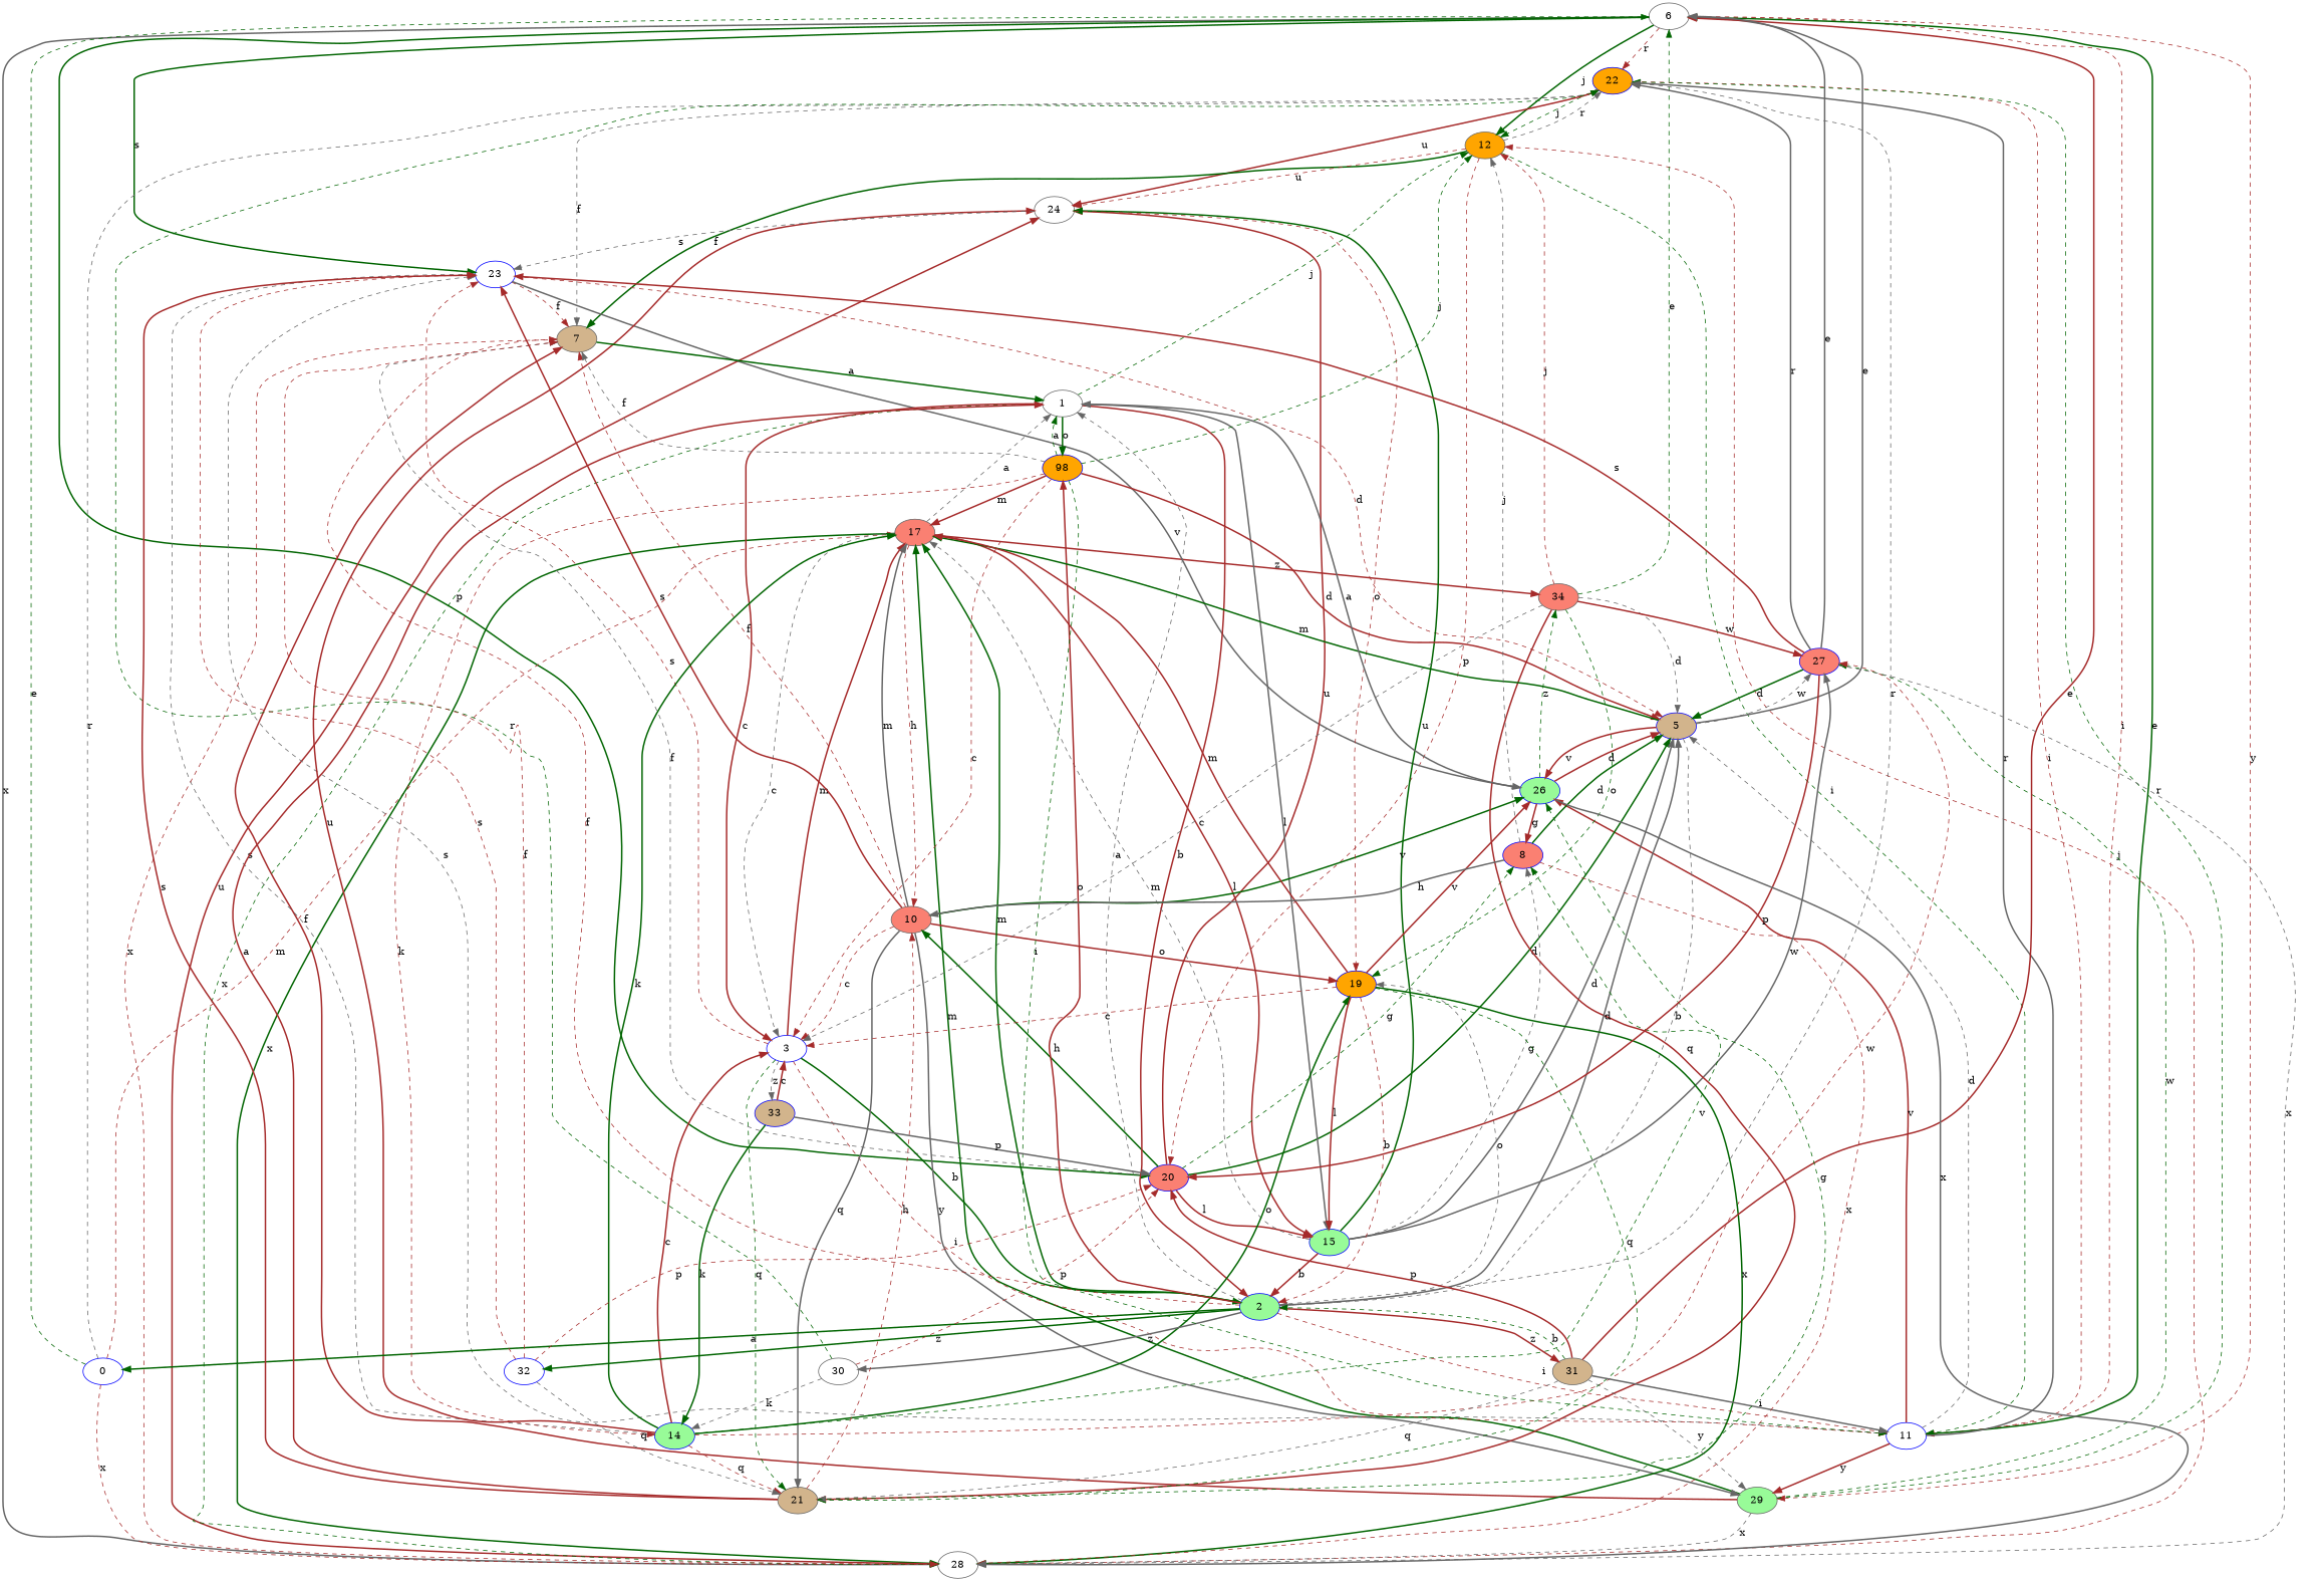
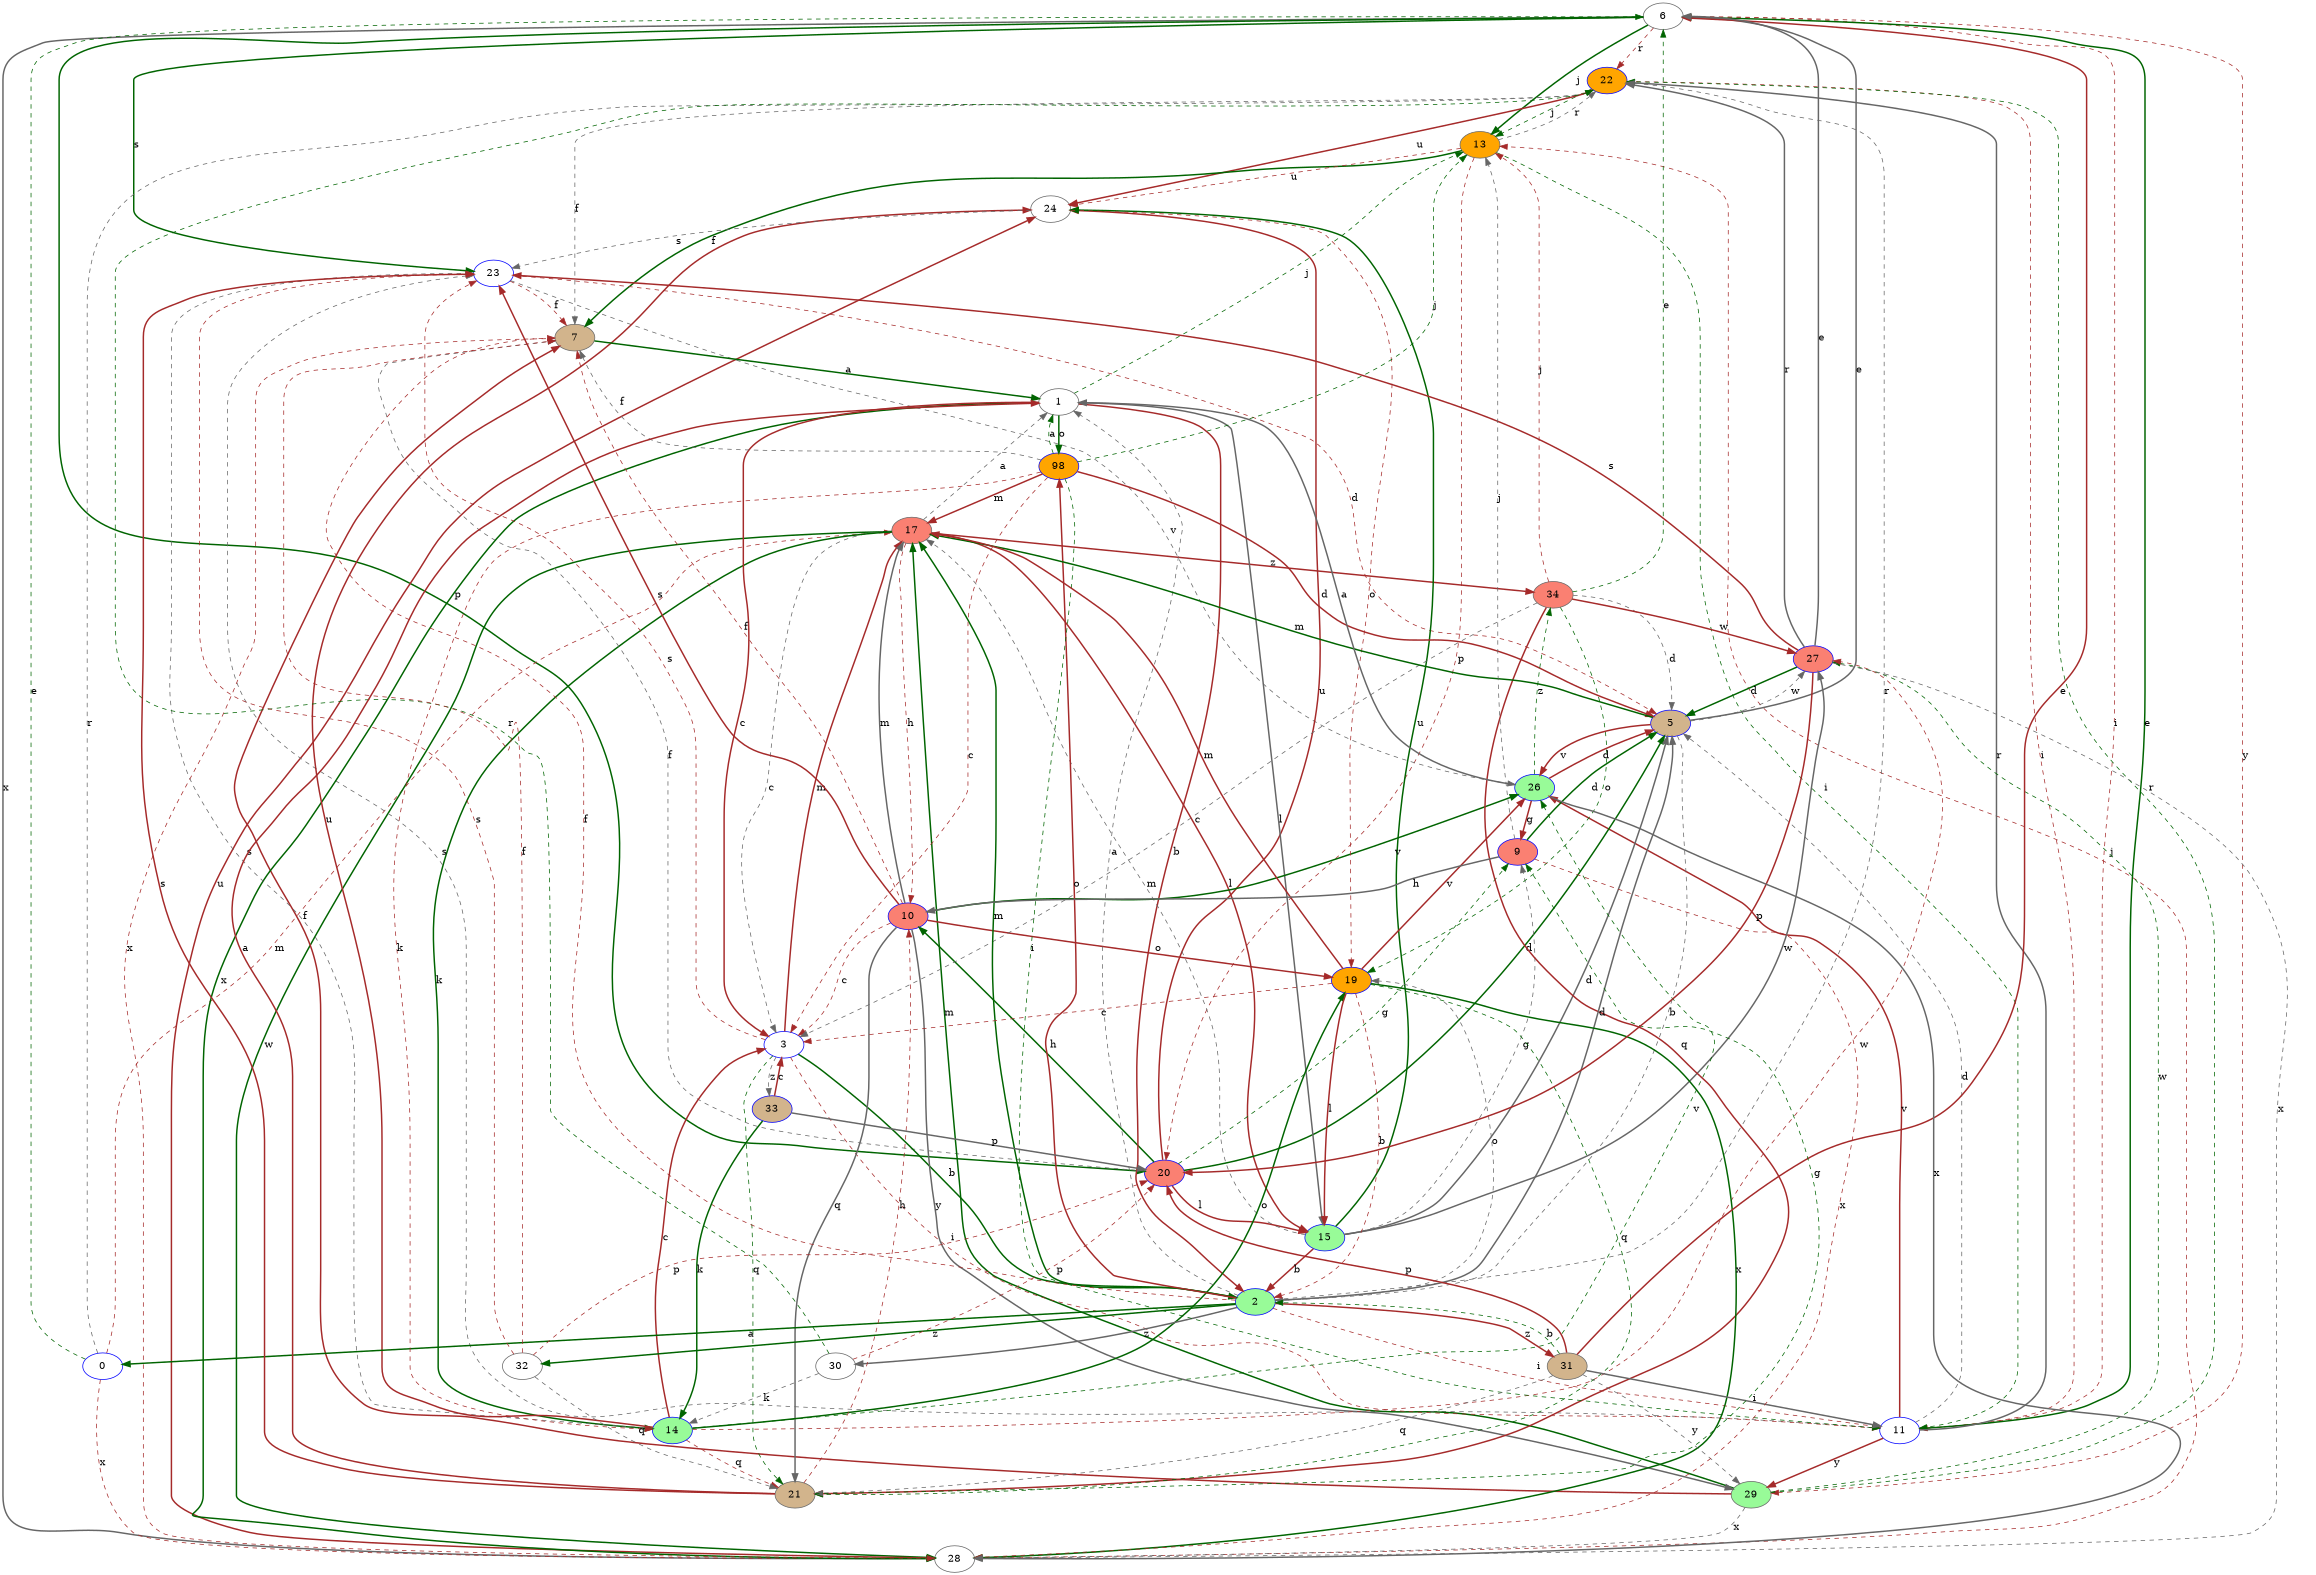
  strict digraph {
    node [color=blue fillcolor=white style=filled]
    edge [color=brown style=dashed]
    6 [color=gray40]
    0
    17 [color=gray40 fillcolor=salmon]
    22 [fillcolor=orange]
    28 [color=gray40]
-   12 [color=gray40 fillcolor=orange]
+   12 [color=gray40 fillcolor=orange label=13]
    11
    23
    20 [fillcolor=salmon]
    29 [color=gray40 fillcolor=palegreen]
    1 [color=gray40]
    3
    15 [fillcolor=palegreen]
-   10 [color=gray40 fillcolor=salmon]
+   10 [fillcolor=salmon]
    14 [fillcolor=palegreen]
    34 [color=gray40 fillcolor=salmon]
    7 [color=gray40 fillcolor=tan]
    24 [color=gray40]
    2 [fillcolor=palegreen]
    n20 [fillcolor=orange label=98]
    5 [fillcolor=tan]
    19 [fillcolor=orange]
    30 [color=gray40]
    31 [color=gray40 fillcolor=tan]
-   32
+   32 [color=gray40]
    21 [color=gray40 fillcolor=tan]
    33 [fillcolor=tan]
    27 [fillcolor=salmon]
-   8 [fillcolor=salmon]
+   8 [fillcolor=salmon label=9]
    26 [fillcolor=palegreen]
    6 -> 22 [label=r]
    6 -> 28 [color=gray40 label=x style=bold]
    6 -> 12 [color=darkgreen label=j style=bold]
    6 -> 11 [label=i]
    6 -> 23 [color=darkgreen label=s style=bold]
    6 -> 20 [color=darkgreen label=p style=bold]
    6 -> 29 [label=y]
    0 -> 6 [color=darkgreen label=e]
    0 -> 17 [label=m]
    0 -> 22 [color=gray40 label=r]
    0 -> 28 [label=x]
-   17 -> 28 [color=darkgreen label=x style=bold]
+   17 -> 28 [color=darkgreen label=w style=bold]
    17 -> 1 [color=gray40 label=a]
    17 -> 3 [color=gray40 label=c]
    17 -> 15 [label=l style=bold]
    17 -> 10 [label=h]
-   14 -> 17 [color=darkgreen label=k style=bold]
+   17 -> 14 [color=darkgreen label=k style=bold]
    17 -> 34 [label=z style=bold]
    22 -> 12 [color=darkgreen label=j]
    22 -> 11 [label=i]
    22 -> 7 [color=gray40 label=f]
    22 -> 24 [label=u style=bold]
    28 -> 12 [label=j]
    28 -> 24 [label=u style=bold]
    12 -> 22 [color=gray40 label=r]
    12 -> 11 [color=darkgreen label=i]
    12 -> 20 [label=p]
    12 -> 7 [color=darkgreen label=f style=bold]
    12 -> 24 [label=u]
    11 -> 6 [color=darkgreen label=e style=bold]
    11 -> 22 [color=gray40 label=r style=bold]
    11 -> 23 [color=gray40 label=s]
    11 -> 29 [label=y style=bold]
    11 -> 5 [color=gray40 label=d]
    11 -> 26 [label=v style=bold]
    23 -> 7 [label=f]
    23 -> 5 [label=d]
-   23 -> 26 [color=gray40 label=v style=bold]
+   23 -> 26 [color=gray40 label=v]
    20 -> 15 [label=l style=bold]
    20 -> 10 [color=darkgreen label=h style=bold]
    20 -> 7 [color=gray40 label=f]
    20 -> 24 [label=u style=bold]
    20 -> 5 [color=darkgreen label=d style=bold]
    20 -> 8 [color=darkgreen label=g]
    29 -> 17 [color=darkgreen label=m style=bold]
    29 -> 22 [color=darkgreen label=r]
    29 -> 28 [color=gray40 label=x]
    29 -> 7 [label=f style=bold]
    29 -> 27 [color=darkgreen label=w]
-   1 -> 28 [color=darkgreen label=x]
+   1 -> 28 [color=darkgreen label=x style=bold]
    1 -> 12 [color=darkgreen label=j]
    1 -> 3 [label=c style=bold]
    1 -> 15 [color=gray40 label=l style=bold]
    1 -> 2 [label=b style=bold]
    1 -> n20 [color=darkgreen label=o style=bold]
    3 -> 17 [label=m style=bold]
    3 -> 11 [label=i]
    3 -> 23 [label=s]
    3 -> 2 [color=darkgreen label=b style=bold]
    3 -> 21 [color=darkgreen label=q]
    3 -> 33 [color=gray40 label=z]
    15 -> 17 [color=gray40 label=m]
    15 -> 24 [color=darkgreen label=u style=bold]
    15 -> 2 [label=b style=bold]
    15 -> 5 [color=gray40 label=d style=bold]
    15 -> 27 [color=gray40 label=w style=bold]
    15 -> 8 [color=gray40 label=g]
    10 -> 17 [color=gray40 label=m style=bold]
    10 -> 23 [label=s style=bold]
    10 -> 29 [color=gray40 label=y style=bold]
    10 -> 3 [label=c]
    10 -> 7 [label=f]
    10 -> 19 [label=o style=bold]
    10 -> 21 [color=gray40 label=q style=bold]
    10 -> 26 [color=darkgreen label=v style=bold]
    14 -> 23 [color=gray40 label=s]
    14 -> 3 [label=c style=bold]
    14 -> 24 [label=u style=bold]
    14 -> 19 [color=darkgreen label=o style=bold]
    14 -> 21 [label=q]
    14 -> 27 [label=w]
    14 -> 26 [color=darkgreen label=v]
    34 -> 6 [color=darkgreen label=e]
    34 -> 12 [label=j]
    34 -> 3 [color=gray40 label=c]
    34 -> 5 [color=gray40 label=d]
    34 -> 19 [color=darkgreen label=o]
    34 -> 21 [label=q style=bold]
    34 -> 27 [label=w style=bold]
    7 -> 28 [label=x]
    7 -> 1 [color=darkgreen label=a style=bold]
    24 -> 23 [color=gray40 label=s]
    24 -> 19 [label=o]
    2 -> 0 [color=darkgreen label=a style=bold]
    2 -> 17 [color=darkgreen label=m style=bold]
    2 -> 22 [color=gray40 label=r]
    2 -> 11 [label=i]
    2 -> 1 [color=gray40 label=a]
    2 -> 7 [label=f]
    2 -> n20 [label=o style=bold]
    2 -> 5 [color=gray40 label=d style=bold]
    2 -> 19 [color=gray40 label=o]
    2 -> 30 [color=gray40 label=z style=bold]
    2 -> 31 [label=z style=bold]
    2 -> 32 [color=darkgreen label=z style=bold]
    n20 -> 17 [label=m style=bold]
    n20 -> 12 [color=darkgreen label=j]
    n20 -> 11 [color=darkgreen label=i]
    n20 -> 1 [color=darkgreen label=a]
    n20 -> 3 [label=c]
    n20 -> 14 [label=k]
    n20 -> 7 [color=gray40 label=f]
    n20 -> 5 [label=d style=bold]
    5 -> 6 [color=gray40 label=e style=bold]
    5 -> 17 [color=darkgreen label=m style=bold]
    5 -> 2 [color=gray40 label=b]
    5 -> 27 [color=gray40 label=w]
    5 -> 26 [label=v style=bold]
    19 -> 17 [label=m style=bold]
    19 -> 28 [color=darkgreen label=x style=bold]
    19 -> 3 [label=c]
    19 -> 15 [label=l style=bold]
    19 -> 2 [label=b]
    19 -> 21 [color=darkgreen label=q]
    19 -> 26 [label=v style=bold]
    30 -> 22 [color=darkgreen label=r]
    30 -> 20 [label=p]
    30 -> 14 [color=gray40 label=k]
    31 -> 6 [label=e style=bold]
    31 -> 11 [color=gray40 label=i style=bold]
    31 -> 20 [label=p style=bold]
    31 -> 29 [color=gray40 label=y]
    31 -> 2 [color=darkgreen label=b]
    31 -> 21 [color=gray40 label=q]
    32 -> 23 [label=s]
    32 -> 20 [label=p]
    32 -> 7 [label=f]
    32 -> 21 [color=gray40 label=q]
    21 -> 23 [label=s style=bold]
    21 -> 1 [label=a style=bold]
    21 -> 10 [label=h]
    21 -> 8 [color=darkgreen label=g]
    33 -> 20 [color=gray40 label=p style=bold]
    33 -> 3 [label=c style=bold]
    33 -> 14 [color=darkgreen label=k style=bold]
    27 -> 6 [color=gray40 label=e style=bold]
    27 -> 22 [color=gray40 label=r style=bold]
    27 -> 28 [color=gray40 label=x]
    27 -> 23 [label=s style=bold]
    27 -> 20 [label=p style=bold]
    27 -> 5 [color=darkgreen label=d style=bold]
    8 -> 28 [label=x]
    8 -> 12 [color=gray40 label=j]
    8 -> 10 [color=gray40 label=h style=bold]
    8 -> 5 [color=darkgreen label=d style=bold]
    26 -> 28 [color=gray40 label=x style=bold]
    26 -> 1 [color=gray40 label=a style=bold]
    26 -> 34 [color=darkgreen label=z]
    26 -> 5 [label=d style=bold]
    26 -> 8 [label=g style=bold]
  }
